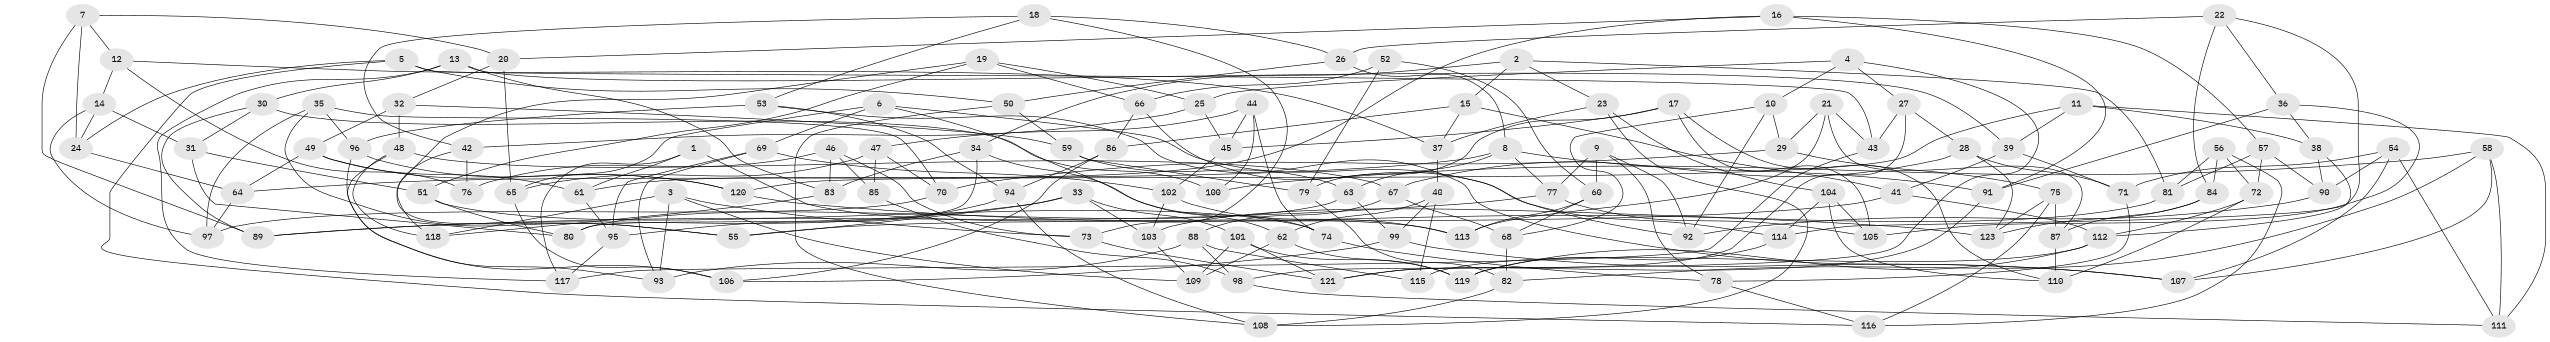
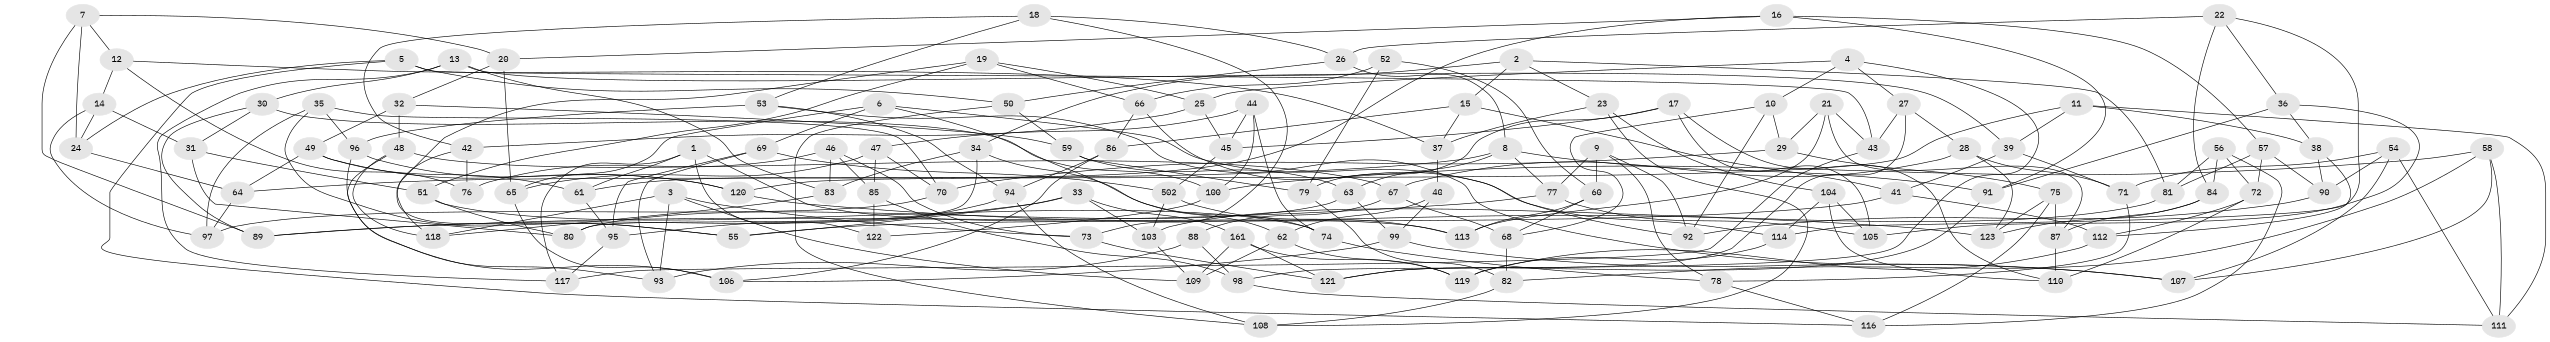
  graph {
    fontname="IBM Plex Mono"
    node [color=gray90 fontname="IBM Plex Mono" style=filled]
    edge [fontname="IBM Plex Mono"]
    1
    61
    113
    117
+   122
    95
    2
    15
    23
    34
    81
    37
    41
    86
    104
    108
    83
    80
    74
    103
    3
    73
    93
    109
    118
    121
    4
    10
    25
    27
    98
    92
    29
    68
    45
    42
    43
    28
    111
    5
    24
    50
    116
    64
    59
    6
    62
    65
    69
    114
    119
    106
-   102
+   102 [label=502]
    7
    12
    20
    89
    14
    76
    32
    8
    63
    77
    91
    99
    97
    105
    9
    60
    78
    70
    75
    82
    11
    38
    39
    120
    90
    112
    71
    123
    31
    40
    13
    30
    100
    51
    55
    94
    16
    57
    72
    17
    79
    110
    18
    26
    53
    96
    107
    19
    66
    48
    49
    21
    87
    22
    36
    84
    67
    88
    33
-   101
+   101 [label=161]
    35
-   115
    44
    47
    85
    46
    52
    54
    56
    58
    1 -- 61
    1 -- 113
    1 -- 117
+   1 -- 122
    61 -- 95
    95 -- 117
    2 -- 15
    2 -- 23
    2 -- 34
    2 -- 81
    15 -- 37
    15 -- 41
    15 -- 86
    23 -- 37
    23 -- 104
    23 -- 108
    34 -- 83
    34 -- 80
    34 -- 74
    81 -- 103
    37 -- 40
    41 -- 112
    41 -- 55
    86 -- 106
    86 -- 94
    104 -- 114
    104 -- 105
    104 -- 110
    83 -- 118
    74 -- 78
    103 -- 109
    3 -- 73
    3 -- 93
    3 -- 109
    3 -- 118
    73 -- 121
    4 -- 10
    4 -- 25
    4 -- 27
    4 -- 98
    10 -- 92
    10 -- 29
    10 -- 68
    25 -- 45
    25 -- 42
    27 -- 121
    27 -- 43
    27 -- 28
    98 -- 111
    29 -- 70
    29 -- 75
    68 -- 82
    45 -- 102
    42 -- 118
    42 -- 76
    43 -- 117
    28 -- 71
    28 -- 123
    28 -- 67
    5 -- 43
    5 -- 24
    5 -- 50
    5 -- 116
    24 -- 64
    50 -- 108
    50 -- 59
    64 -- 97
    59 -- 63
    59 -- 79
    6 -- 62
    6 -- 65
    6 -- 69
    6 -- 114
    62 -- 109
    62 -- 119
    65 -- 106
    69 -- 95
    69 -- 93
    69 -- 102
    114 -- 119
    102 -- 113
    102 -- 103
    7 -- 24
    7 -- 12
    7 -- 20
    7 -- 89
    12 -- 37
    12 -- 14
    12 -- 76
    20 -- 65
    20 -- 32
    14 -- 24
    14 -- 97
    14 -- 31
    32 -- 59
    32 -- 48
    32 -- 49
    8 -- 64
    8 -- 63
    8 -- 77
    8 -- 91
    63 -- 80
    63 -- 99
    77 -- 89
    77 -- 105
    91 -- 121
    99 -- 106
    99 -- 107
    9 -- 92
    9 -- 77
    9 -- 60
    9 -- 78
    60 -- 113
    60 -- 68
    78 -- 116
    70 -- 97
    75 -- 116
    75 -- 123
    75 -- 87
    82 -- 108
    11 -- 111
    11 -- 38
    11 -- 39
    11 -- 120
    38 -- 90
    38 -- 112
    39 -- 41
    39 -- 71
    120 -- 123
    90 -- 92
    112 -- 119
-   112 -- 115
    71 -- 78
    31 -- 80
    31 -- 51
    40 -- 62
    40 -- 99
-   40 -- 115
    13 -- 117
    13 -- 83
    13 -- 39
    13 -- 30
    30 -- 89
    30 -- 31
    30 -- 100
+   100 -- 122
    51 -- 80
    51 -- 74
    94 -- 95
    94 -- 108
    16 -- 61
    16 -- 20
    16 -- 91
    16 -- 57
    57 -- 81
    57 -- 90
    57 -- 72
    72 -- 112
    72 -- 110
    17 -- 45
    17 -- 105
    17 -- 79
    17 -- 110
    79 -- 82
    18 -- 73
    18 -- 42
    18 -- 26
    18 -- 53
    26 -- 50
    26 -- 8
    53 -- 94
    53 -- 96
    53 -- 107
    96 -- 106
    96 -- 120
    19 -- 25
    19 -- 51
    19 -- 55
    19 -- 66
    66 -- 86
    66 -- 92
    48 -- 93
    48 -- 118
    48 -- 67
    49 -- 61
    49 -- 64
    49 -- 120
    21 -- 113
    21 -- 29
    21 -- 43
    21 -- 87
    87 -- 110
    22 -- 114
    22 -- 26
    22 -- 36
    22 -- 84
    36 -- 91
    36 -- 105
    36 -- 38
    84 -- 123
    84 -- 87
    67 -- 68
    67 -- 88
    88 -- 93
    88 -- 98
-   88 -- 115
    33 -- 103
    33 -- 89
    33 -- 55
    33 -- 101
    101 -- 109
    101 -- 121
    101 -- 119
    35 -- 97
    35 -- 70
    35 -- 55
    35 -- 96
    44 -- 74
    44 -- 45
    44 -- 100
    44 -- 47
    47 -- 65
    47 -- 70
    47 -- 85
+   85 -- 122
    85 -- 98
    46 -- 83
    46 -- 73
    46 -- 76
    46 -- 85
    52 -- 60
    52 -- 79
    52 -- 66
    54 -- 111
    54 -- 90
    54 -- 71
    54 -- 107
    56 -- 81
    56 -- 116
    56 -- 72
    56 -- 84
    58 -- 111
    58 -- 82
    58 -- 100
    58 -- 107
  }
